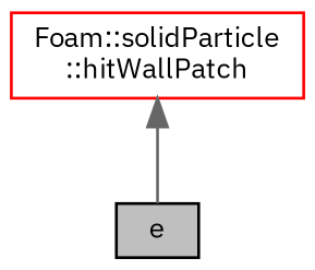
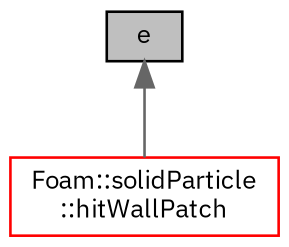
  digraph {
    rankdir=TB
    fontname="IBM Plex Sans"
    node [fontname="IBM Plex Sans" fontsize=10 shape=record]
    n1 [color=black fillcolor=grey75 fontcolor=black height=0.2 label=e style=filled width=0.4]
    n2 [color=red height=0.2 label="Foam::solidParticle\l::hitWallPatch" width=0.4]
-   n2 -> n1 [color=gray40 dir=back fontname="IBM Plex Sans" fontsize=10 labelfontname=FreeSans labelfontsize=10 style=solid]
+   n1 -> n2 [color=gray40 dir=back fontname="IBM Plex Sans" fontsize=10 labelfontname=FreeSans labelfontsize=10 style=solid]
  }
